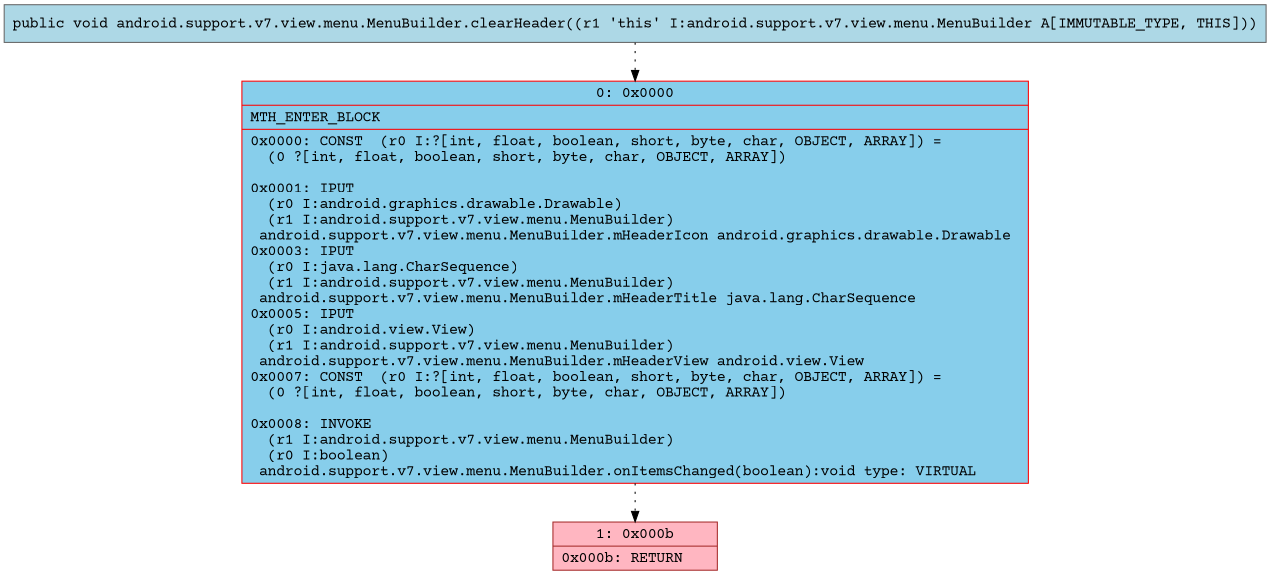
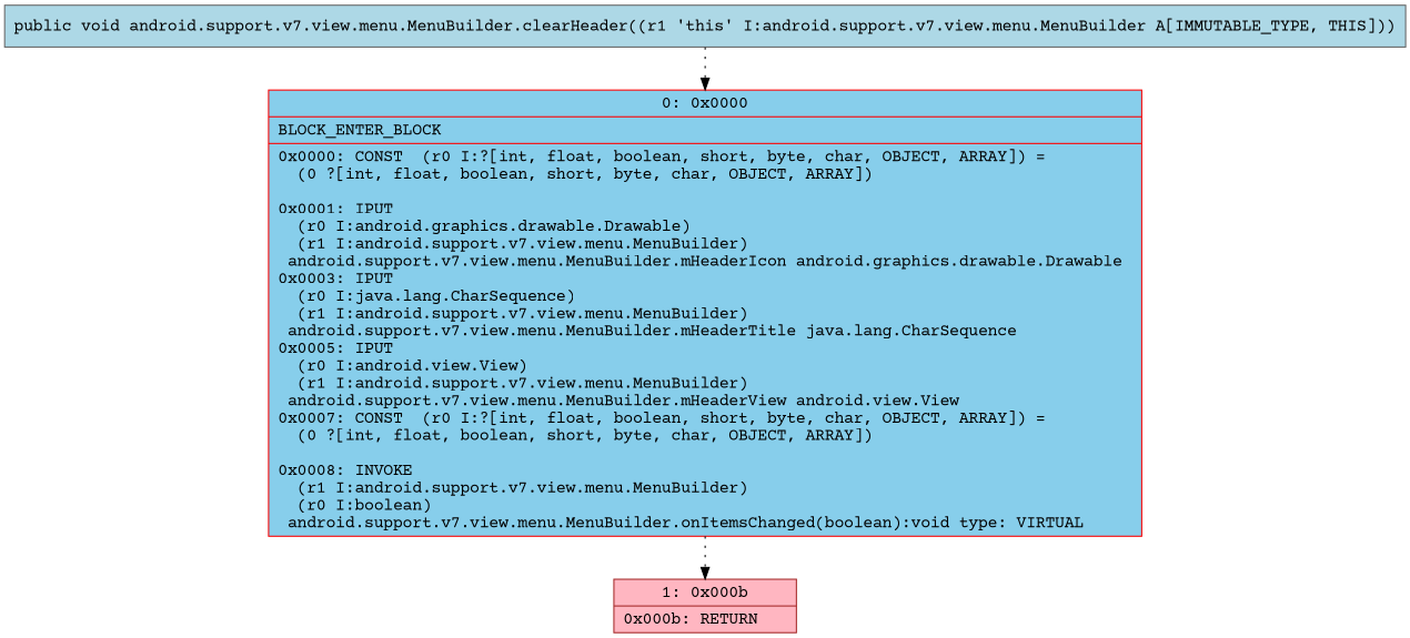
  digraph {
    fontname="Courier Prime"
    node [shape=record style=filled fontname="Courier Prime"]
    edge [style=dotted fontname="Courier Prime"]
-   n1 [label="{0\:\ 0x0000|MTH_ENTER_BLOCK\l|0x0000: CONST  (r0 I:?[int, float, boolean, short, byte, char, OBJECT, ARRAY]) = \l  (0 ?[int, float, boolean, short, byte, char, OBJECT, ARRAY])\l \l0x0001: IPUT  \l  (r0 I:android.graphics.drawable.Drawable)\l  (r1 I:android.support.v7.view.menu.MenuBuilder)\l android.support.v7.view.menu.MenuBuilder.mHeaderIcon android.graphics.drawable.Drawable \l0x0003: IPUT  \l  (r0 I:java.lang.CharSequence)\l  (r1 I:android.support.v7.view.menu.MenuBuilder)\l android.support.v7.view.menu.MenuBuilder.mHeaderTitle java.lang.CharSequence \l0x0005: IPUT  \l  (r0 I:android.view.View)\l  (r1 I:android.support.v7.view.menu.MenuBuilder)\l android.support.v7.view.menu.MenuBuilder.mHeaderView android.view.View \l0x0007: CONST  (r0 I:?[int, float, boolean, short, byte, char, OBJECT, ARRAY]) = \l  (0 ?[int, float, boolean, short, byte, char, OBJECT, ARRAY])\l \l0x0008: INVOKE  \l  (r1 I:android.support.v7.view.menu.MenuBuilder)\l  (r0 I:boolean)\l android.support.v7.view.menu.MenuBuilder.onItemsChanged(boolean):void type: VIRTUAL \l}" fillcolor=skyblue color=red]
+   n1 [label="{0\:\ 0x0000|BLOCK_ENTER_BLOCK\l|0x0000: CONST  (r0 I:?[int, float, boolean, short, byte, char, OBJECT, ARRAY]) = \l  (0 ?[int, float, boolean, short, byte, char, OBJECT, ARRAY])\l \l0x0001: IPUT  \l  (r0 I:android.graphics.drawable.Drawable)\l  (r1 I:android.support.v7.view.menu.MenuBuilder)\l android.support.v7.view.menu.MenuBuilder.mHeaderIcon android.graphics.drawable.Drawable \l0x0003: IPUT  \l  (r0 I:java.lang.CharSequence)\l  (r1 I:android.support.v7.view.menu.MenuBuilder)\l android.support.v7.view.menu.MenuBuilder.mHeaderTitle java.lang.CharSequence \l0x0005: IPUT  \l  (r0 I:android.view.View)\l  (r1 I:android.support.v7.view.menu.MenuBuilder)\l android.support.v7.view.menu.MenuBuilder.mHeaderView android.view.View \l0x0007: CONST  (r0 I:?[int, float, boolean, short, byte, char, OBJECT, ARRAY]) = \l  (0 ?[int, float, boolean, short, byte, char, OBJECT, ARRAY])\l \l0x0008: INVOKE  \l  (r1 I:android.support.v7.view.menu.MenuBuilder)\l  (r0 I:boolean)\l android.support.v7.view.menu.MenuBuilder.onItemsChanged(boolean):void type: VIRTUAL \l}" fillcolor=skyblue color=red]
    n2 [label="{1\:\ 0x000b|0x000b: RETURN   \l}" fillcolor=lightpink color=brown]
    n3 [label="{public void android.support.v7.view.menu.MenuBuilder.clearHeader((r1 'this' I:android.support.v7.view.menu.MenuBuilder A[IMMUTABLE_TYPE, THIS])) }" fillcolor=lightblue color=gray40]
    n1 -> n2
    n3 -> n1
  }
